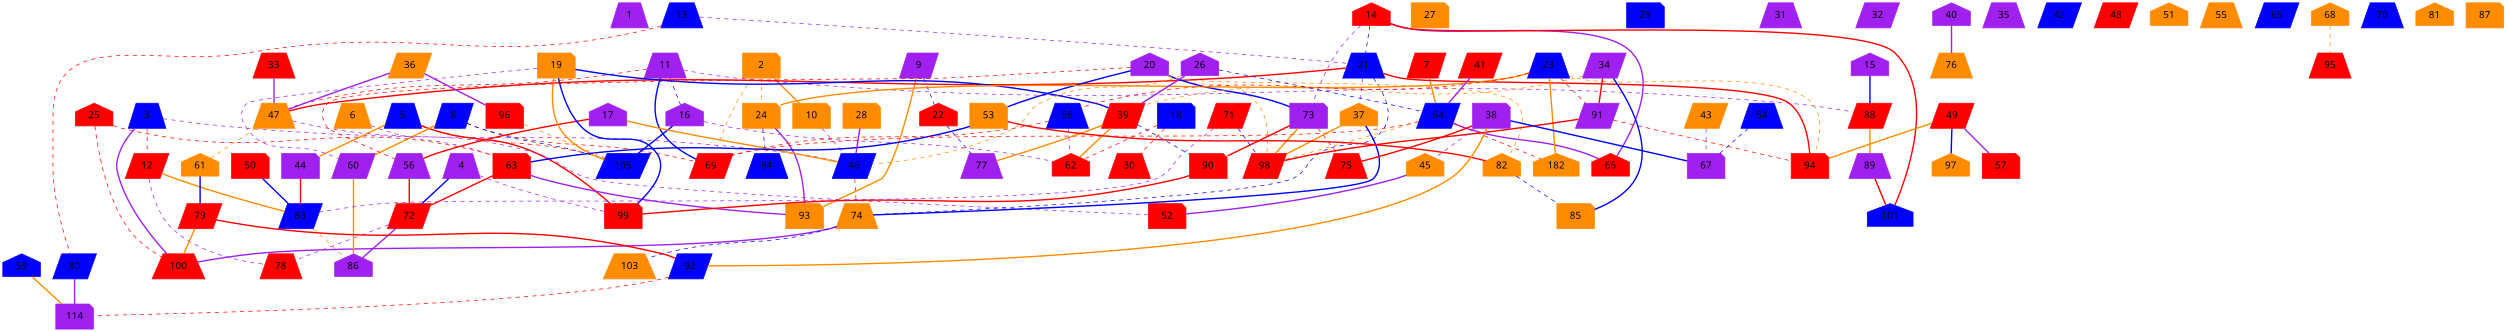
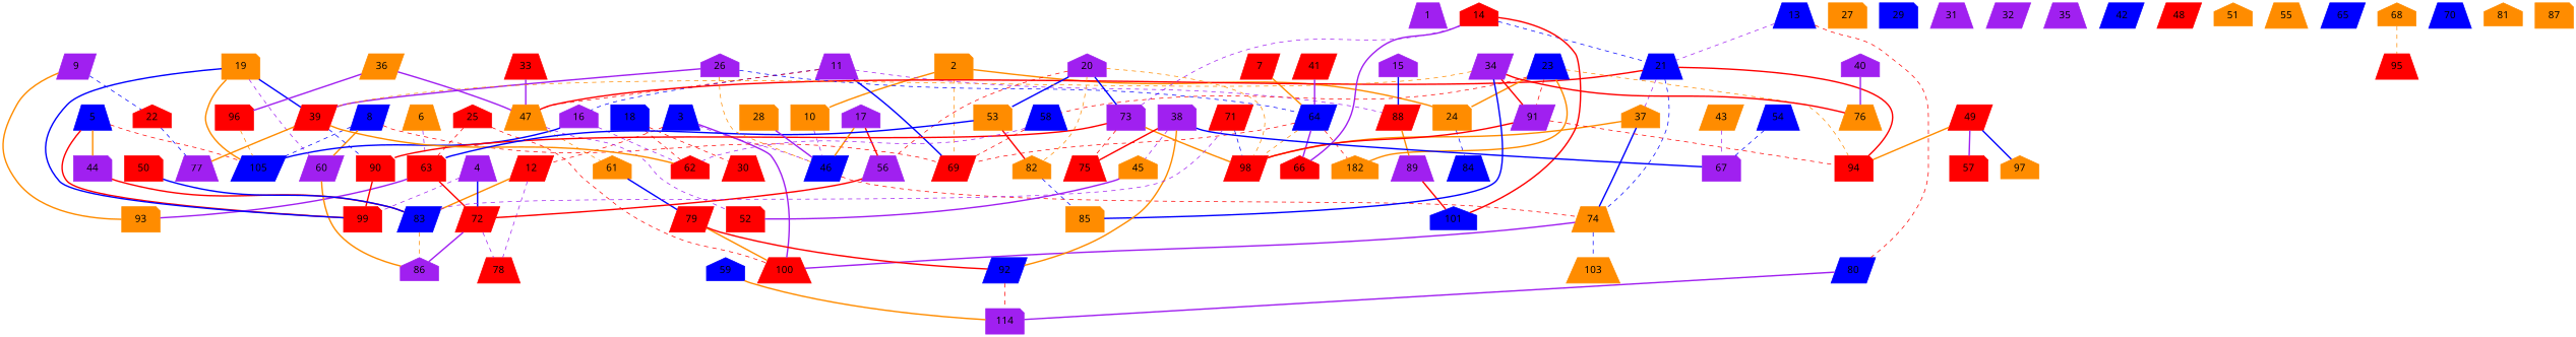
  graph {
    fontname="Noto Sans"
    node [color=red fontname="Noto Sans" shape=trapezium style=filled]
    edge [color=red fontname="Noto Sans" style=bold]
    1 [color=purple]
    2 [color=darkorange shape=note]
    10 [color=darkorange shape=note]
    24 [color=darkorange shape=note]
    69 [shape=parallelogram]
    46 [color=blue shape=parallelogram]
    93 [color=darkorange shape=note]
    84 [color=blue]
    3 [color=blue]
    12 [shape=parallelogram]
    100
    78
    83 [color=blue shape=parallelogram]
    74 [color=darkorange]
    4 [color=purple]
    72 [shape=parallelogram]
    99 [shape=note]
    86 [color=purple shape=house]
    5 [color=blue]
    44 [color=purple shape=note]
    105 [color=blue shape=parallelogram]
    6 [color=darkorange]
    63 [shape=note]
    7 [shape=parallelogram]
    64 [color=blue shape=parallelogram]
    66 [shape=house]
    98 [shape=parallelogram]
    n28 [color=darkorange label=182 shape=house]
    8 [color=blue shape=parallelogram]
    60 [color=purple shape=parallelogram]
    9 [color=purple shape=parallelogram]
    22 [shape=house]
    77 [color=purple]
    11 [color=purple]
    16 [color=purple shape=house]
    47 [color=darkorange]
    88 [shape=parallelogram]
    62 [shape=house]
    52 [shape=note]
    61 [color=darkorange shape=house]
    89 [color=purple]
    13 [color=blue]
    21 [color=blue]
    80 [color=blue shape=parallelogram]
    37 [color=darkorange shape=house]
    94 [shape=note]
    n47 [color=purple label=114 shape=note]
    14 [shape=house]
    73 [color=purple shape=note]
    101 [color=blue shape=house]
    75
    90 [shape=note]
    15 [color=purple shape=house]
    17 [color=purple shape=house]
    56 [color=purple]
    18 [color=blue shape=note]
    30
    19 [color=darkorange shape=note]
    39 [shape=parallelogram]
    20 [color=purple shape=house]
    53 [color=darkorange shape=note]
    82 [color=darkorange shape=house]
    103 [color=darkorange]
    23 [color=blue]
    58 [color=blue]
    91 [color=purple shape=parallelogram]
    25 [shape=house]
    26 [color=purple shape=house]
    27 [color=darkorange shape=note]
    28 [color=darkorange shape=note]
    29 [color=blue shape=note]
    31 [color=purple]
    32 [color=purple shape=parallelogram]
    33
    34 [color=purple shape=parallelogram]
    76 [color=darkorange]
    85 [color=darkorange shape=note]
    35 [color=purple]
    36 [color=darkorange shape=parallelogram]
    96 [shape=note]
    38 [color=purple shape=note]
    45 [color=darkorange shape=house]
    67 [color=purple shape=note]
    92 [color=blue shape=parallelogram]
    40 [color=purple shape=house]
    41 [shape=parallelogram]
    42 [color=blue shape=parallelogram]
    43 [color=darkorange shape=parallelogram]
    79 [shape=parallelogram]
    48 [shape=parallelogram]
    49 [shape=parallelogram]
    57 [shape=note]
    97 [color=darkorange shape=house]
    50 [shape=note]
    51 [color=darkorange shape=house]
    54 [color=blue]
    55 [color=darkorange]
    59 [color=blue shape=house]
    65 [color=blue shape=parallelogram]
    68 [color=darkorange shape=house]
    95
    70 [color=blue]
    71 [shape=parallelogram]
    81 [color=darkorange shape=house]
    87 [color=darkorange shape=note]
    2 -- 10 [color=darkorange]
-   2 -- 24 [color=darkorange style=dashed]
+   2 -- 24 [color=darkorange]
    2 -- 69 [color=darkorange style=dashed]
    10 -- 46 [color=purple style=dashed]
-   24 -- 93 [color=purple]
    24 -- 84 [color=blue style=dashed]
    46 -- 74 [style=dashed]
    3 -- 46 [color=purple style=dashed]
    3 -- 12 [style=dashed]
    3 -- 100 [color=purple]
    12 -- 78 [color=purple style=dashed]
    12 -- 83 [color=darkorange]
    83 -- 86 [color=darkorange style=dashed]
    74 -- 100 [color=purple]
    74 -- 103 [color=blue style=dashed]
    4 -- 72 [color=blue]
    4 -- 99 [color=purple style=dashed]
    72 -- 78 [color=purple style=dashed]
    72 -- 86 [color=purple]
    5 -- 99
    5 -- 44 [color=darkorange]
    5 -- 105 [style=dashed]
    44 -- 83
    6 -- 63 [color=purple style=dashed]
    63 -- 93 [color=purple]
    63 -- 72
    7 -- 64 [color=darkorange]
    64 -- 69 [style=dashed]
    64 -- 66 [color=purple]
    64 -- 98 [color=darkorange style=dashed]
    64 -- n28 [style=dashed]
    8 -- 69 [style=dashed]
    8 -- 105 [color=blue style=dashed]
    8 -- 60 [color=darkorange]
    60 -- 86 [color=darkorange]
    9 -- 93 [color=darkorange]
    9 -- 22 [color=blue style=dashed]
    22 -- 77 [color=blue style=dashed]
    11 -- 69 [color=blue]
    11 -- 16 [color=blue style=dashed]
    11 -- 47 [style=dashed]
    11 -- 88 [color=purple style=dashed]
    16 -- 105 [color=blue]
    16 -- 62 [color=purple style=dashed]
    47 -- 52 [color=purple style=dashed]
    47 -- 61 [color=darkorange style=dashed]
    88 -- 89 [color=darkorange]
    61 -- 79 [color=blue]
    89 -- 101
    13 -- 21 [color=purple style=dashed]
    13 -- 80 [style=dashed]
    21 -- 74 [color=blue style=dashed]
    21 -- 47
    21 -- 37 [color=purple style=dashed]
    21 -- 94
    80 -- n47 [color=purple]
    37 -- 74 [color=blue]
    37 -- 98 [color=darkorange]
    14 -- 66 [color=purple]
    14 -- 21 [color=blue style=dashed]
    14 -- 73 [color=purple style=dashed]
    14 -- 101
    73 -- 98 [color=darkorange]
    73 -- 75 [style=dashed]
    73 -- 90
    90 -- 99
    15 -- 88 [color=blue]
    17 -- 46 [color=darkorange]
    17 -- 56
    56 -- 72
    18 -- 62 [style=dashed]
    18 -- 30 [style=dashed]
    19 -- 99 [color=blue]
    19 -- 105 [color=darkorange]
    19 -- 60 [color=purple style=dashed]
    19 -- 39 [color=blue]
    39 -- 77 [color=darkorange]
    39 -- 62 [color=darkorange]
    39 -- 90 [color=blue style=dashed]
    20 -- 98 [color=darkorange style=dashed]
    20 -- 73 [color=blue]
    20 -- 56 [style=dashed]
    20 -- 53 [color=blue]
    20 -- 82 [color=darkorange style=dashed]
    53 -- 63 [color=blue]
    53 -- 82
    82 -- 85 [color=blue style=dashed]
    23 -- 24 [color=darkorange]
    23 -- n28 [color=darkorange]
    23 -- 94 [color=darkorange style=dashed]
    23 -- 58 [style=dashed]
    23 -- 91 [style=dashed]
    58 -- 69 [style=dashed]
    58 -- 62 [color=purple style=dashed]
    91 -- 98
    91 -- 94 [style=dashed]
    25 -- 100 [style=dashed]
    25 -- 63 [style=dashed]
    26 -- 46 [color=darkorange style=dashed]
    26 -- 64 [color=blue style=dashed]
    26 -- 39 [color=purple]
    28 -- 46 [color=purple]
    33 -- 47 [color=purple]
    34 -- 39 [color=darkorange style=dashed]
    34 -- 91
+   34 -- 76
    34 -- 85 [color=blue]
    36 -- 47 [color=purple]
    36 -- 96 [color=purple]
    96 -- 105 [color=darkorange style=dashed]
    38 -- 75
    38 -- 45 [color=purple style=dashed]
    38 -- 67 [color=blue]
    38 -- 92 [color=darkorange]
    45 -- 52 [color=purple]
    92 -- n47 [style=dashed]
    40 -- 76 [color=purple]
    41 -- 64 [color=purple]
    43 -- 67 [color=purple style=dashed]
    79 -- 100 [color=darkorange]
    79 -- 92
    49 -- 94 [color=darkorange]
    49 -- 57 [color=purple]
    49 -- 97 [color=blue]
    50 -- 83 [color=blue]
    54 -- 67 [color=blue style=dashed]
    59 -- n47 [color=darkorange]
    68 -- 95 [color=darkorange style=dashed]
    71 -- 83 [color=purple style=dashed]
    71 -- 98 [color=blue style=dashed]
  }
